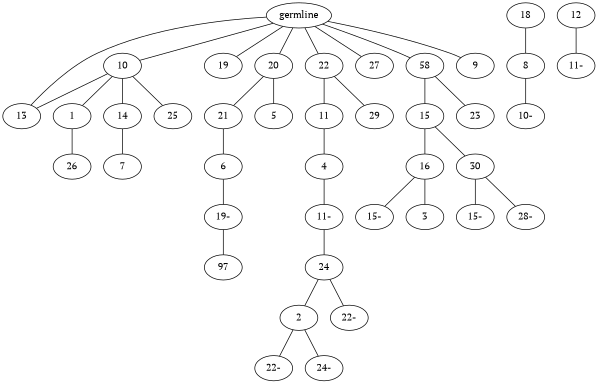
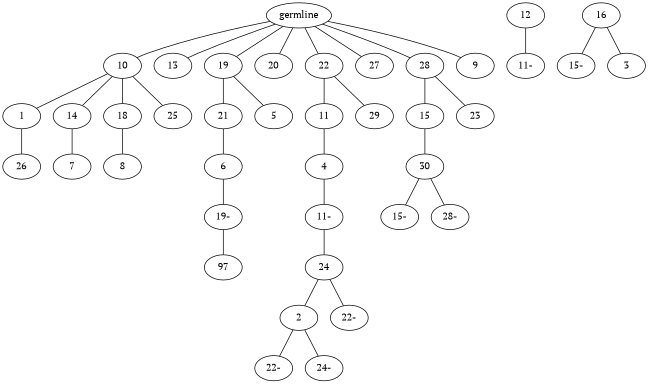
  graph {
    fontname="PT Serif"
    node [fontname="PT Serif"]
    edge [fontname="PT Serif"]
    n1 [label=germline]
    n2 [label=10]
    n3 [label=13]
    n4 [label=19]
    n5 [label=20]
    n6 [label=22]
    n7 [label=27]
-   n8 [label=58]
+   n8 [label=28]
    n9 [label=9]
    n10 [label=1]
    n11 [label=14]
    n12 [label=18]
    n13 [label=25]
    n14 [label=21]
    n15 [label=5]
    n16 [label=11]
    n17 [label=29]
    n18 [label=15]
    n19 [label=23]
    n20 [label=26]
    n21 [label=7]
    n22 [label=8]
-   n23 [label="10-"]
    n24 [label=6]
    n25 [label="19-"]
    n26 [label=97]
    n27 [label=4]
    n28 [label=12]
    n29 [label="11-"]
    n30 [label="11-"]
    n31 [label=24]
    n32 [label=2]
    n33 [label="22-"]
    n34 [label="22-"]
    n35 [label="24-"]
    n36 [label=16]
    n37 [label=30]
    n38 [label="15-"]
    n39 [label=3]
    n40 [label="15-"]
    n41 [label="28-"]
    n1 -- n2
    n1 -- n3
    n1 -- n4
    n1 -- n5
    n1 -- n6
    n1 -- n7
    n1 -- n8
    n1 -- n9
    n2 -- n10
    n2 -- n11
-   n2 -- n3
+   n2 -- n12
    n2 -- n13
-   n5 -- n14
-   n5 -- n15
+   n4 -- n14
+   n4 -- n15
    n6 -- n16
    n6 -- n17
    n8 -- n18
    n8 -- n19
    n10 -- n20
    n11 -- n21
    n12 -- n22
    n14 -- n24
    n16 -- n27
-   n18 -- n36
    n18 -- n37
-   n22 -- n23
    n24 -- n25
    n25 -- n26
    n27 -- n30
    n28 -- n29
    n30 -- n31
    n31 -- n32
    n31 -- n33
    n32 -- n34
    n32 -- n35
    n36 -- n38
    n36 -- n39
    n37 -- n40
    n37 -- n41
  }
